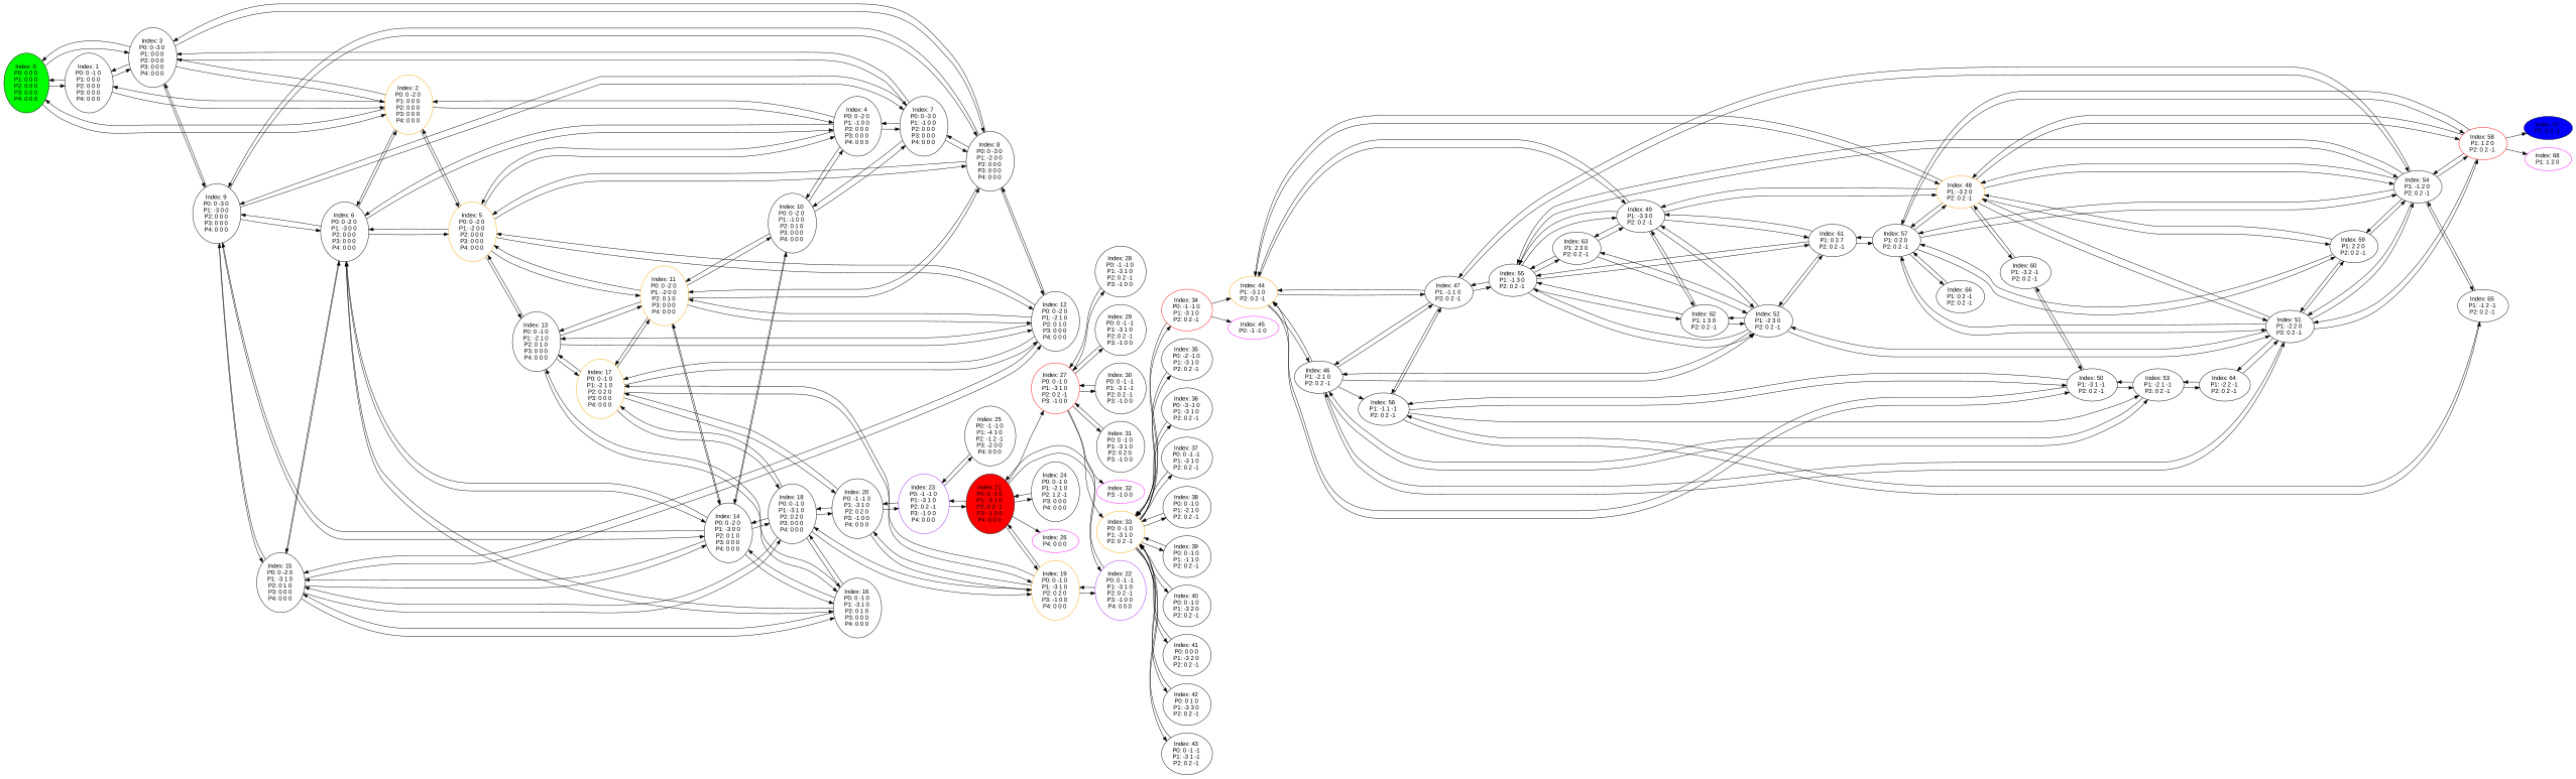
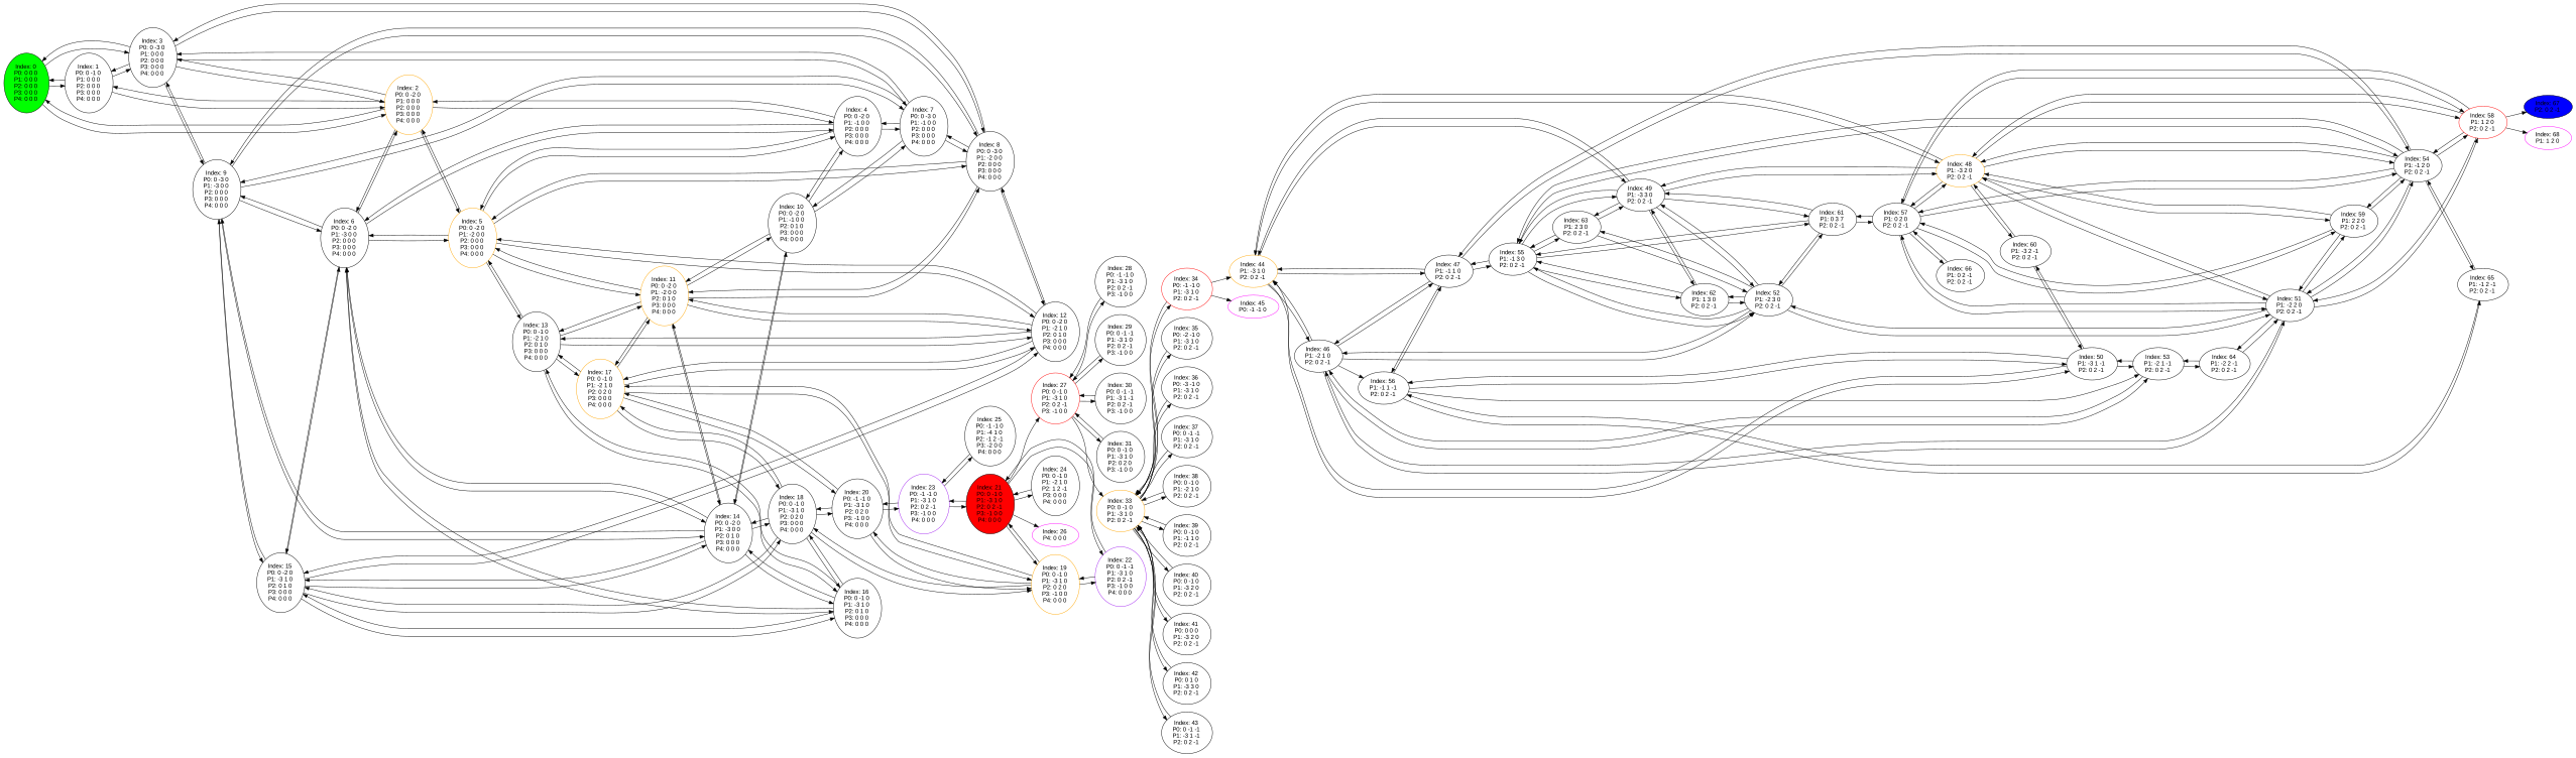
  digraph {
    color=black
    fontname="Liberation Sans"
    rankdir=LR
    node [fontname="Liberation Sans"]
    edge [fontname="Liberation Sans"]
    n1 [fillcolor=green label="Index: 0 \nP0: 0 0 0 \nP1: 0 0 0 \nP2: 0 0 0 \nP3: 0 0 0 \nP4: 0 0 0 \n" style=filled]
    n2 [label="Index: 1 \nP0: 0 -1 0 \nP1: 0 0 0 \nP2: 0 0 0 \nP3: 0 0 0 \nP4: 0 0 0 \n"]
    n3 [color=orange label="Index: 2 \nP0: 0 -2 0 \nP1: 0 0 0 \nP2: 0 0 0 \nP3: 0 0 0 \nP4: 0 0 0 \n"]
    n4 [label="Index: 3 \nP0: 0 -3 0 \nP1: 0 0 0 \nP2: 0 0 0 \nP3: 0 0 0 \nP4: 0 0 0 \n"]
    n5 [label="Index: 4 \nP0: 0 -2 0 \nP1: -1 0 0 \nP2: 0 0 0 \nP3: 0 0 0 \nP4: 0 0 0 \n"]
    n6 [color=orange label="Index: 5 \nP0: 0 -2 0 \nP1: -2 0 0 \nP2: 0 0 0 \nP3: 0 0 0 \nP4: 0 0 0 \n"]
    n7 [label="Index: 6 \nP0: 0 -2 0 \nP1: -3 0 0 \nP2: 0 0 0 \nP3: 0 0 0 \nP4: 0 0 0 \n"]
    n8 [label="Index: 7 \nP0: 0 -3 0 \nP1: -1 0 0 \nP2: 0 0 0 \nP3: 0 0 0 \nP4: 0 0 0 \n"]
    n9 [label="Index: 8 \nP0: 0 -3 0 \nP1: -2 0 0 \nP2: 0 0 0 \nP3: 0 0 0 \nP4: 0 0 0 \n"]
    n10 [label="Index: 9 \nP0: 0 -3 0 \nP1: -3 0 0 \nP2: 0 0 0 \nP3: 0 0 0 \nP4: 0 0 0 \n"]
    n11 [label="Index: 10 \nP0: 0 -2 0 \nP1: -1 0 0 \nP2: 0 1 0 \nP3: 0 0 0 \nP4: 0 0 0 \n"]
    n12 [color=orange label="Index: 11 \nP0: 0 -2 0 \nP1: -2 0 0 \nP2: 0 1 0 \nP3: 0 0 0 \nP4: 0 0 0 \n"]
    n13 [label="Index: 12 \nP0: 0 -2 0 \nP1: -2 1 0 \nP2: 0 1 0 \nP3: 0 0 0 \nP4: 0 0 0 \n"]
    n14 [label="Index: 13 \nP0: 0 -1 0 \nP1: -2 1 0 \nP2: 0 1 0 \nP3: 0 0 0 \nP4: 0 0 0 \n"]
    n15 [label="Index: 14 \nP0: 0 -2 0 \nP1: -3 0 0 \nP2: 0 1 0 \nP3: 0 0 0 \nP4: 0 0 0 \n"]
    n16 [label="Index: 15 \nP0: 0 -2 0 \nP1: -3 1 0 \nP2: 0 1 0 \nP3: 0 0 0 \nP4: 0 0 0 \n"]
    n17 [label="Index: 16 \nP0: 0 -1 0 \nP1: -3 1 0 \nP2: 0 1 0 \nP3: 0 0 0 \nP4: 0 0 0 \n"]
    n18 [color=orange label="Index: 17 \nP0: 0 -1 0 \nP1: -2 1 0 \nP2: 0 2 0 \nP3: 0 0 0 \nP4: 0 0 0 \n"]
    n19 [label="Index: 18 \nP0: 0 -1 0 \nP1: -3 1 0 \nP2: 0 2 0 \nP3: 0 0 0 \nP4: 0 0 0 \n"]
    n20 [color=orange label="Index: 19 \nP0: 0 -1 0 \nP1: -3 1 0 \nP2: 0 2 0 \nP3: -1 0 0 \nP4: 0 0 0 \n"]
    n21 [label="Index: 20 \nP0: -1 -1 0 \nP1: -3 1 0 \nP2: 0 2 0 \nP3: -1 0 0 \nP4: 0 0 0 \n"]
    n22 [fillcolor=red label="Index: 21 \nP0: 0 -1 0 \nP1: -3 1 0 \nP2: 0 2 -1 \nP3: -1 0 0 \nP4: 0 0 0 \n" style=filled]
    n23 [color=purple label="Index: 22 \nP0: 0 -1 -1 \nP1: -3 1 0 \nP2: 0 2 -1 \nP3: -1 0 0 \nP4: 0 0 0 \n"]
    n24 [color=purple label="Index: 23 \nP0: -1 -1 0 \nP1: -3 1 0 \nP2: 0 2 -1 \nP3: -1 0 0 \nP4: 0 0 0 \n"]
    n25 [label="Index: 24 \nP0: 0 -1 0 \nP1: -2 1 0 \nP2: 1 2 -1 \nP3: 0 0 0 \nP4: 0 0 0 \n"]
    n26 [color=fuchsia label="Index: 26 \nP4: 0 0 0 \n"]
    n27 [color=red label="Index: 27 \nP0: 0 -1 0 \nP1: -3 1 0 \nP2: 0 2 -1 \nP3: -1 0 0 \n"]
    n28 [label="Index: 25 \nP0: -1 -1 0 \nP1: -4 1 0 \nP2: -1 2 -1 \nP3: -2 0 0 \nP4: 0 0 0 \n"]
    n29 [label="Index: 28 \nP0: -1 -1 0 \nP1: -3 1 0 \nP2: 0 2 -1 \nP3: -1 0 0 \n"]
    n30 [label="Index: 29 \nP0: 0 -1 -1 \nP1: -3 1 0 \nP2: 0 2 -1 \nP3: -1 0 0 \n"]
    n31 [label="Index: 30 \nP0: 0 -1 -1 \nP1: -3 1 -1 \nP2: 0 2 -1 \nP3: -1 0 0 \n"]
    n32 [label="Index: 31 \nP0: 0 -1 0 \nP1: -3 1 0 \nP2: 0 2 0 \nP3: -1 0 0 \n"]
-   n33 [color=fuchsia label="Index: 32 \nP3: -1 0 0 \n"]
    n34 [color=orange label="Index: 33 \nP0: 0 -1 0 \nP1: -3 1 0 \nP2: 0 2 -1 \n"]
    n35 [color=red label="Index: 34 \nP0: -1 -1 0 \nP1: -3 1 0 \nP2: 0 2 -1 \n"]
    n36 [label="Index: 35 \nP0: -2 -1 0 \nP1: -3 1 0 \nP2: 0 2 -1 \n"]
    n37 [label="Index: 36 \nP0: -3 -1 0 \nP1: -3 1 0 \nP2: 0 2 -1 \n"]
    n38 [label="Index: 37 \nP0: 0 -1 -1 \nP1: -3 1 0 \nP2: 0 2 -1 \n"]
    n39 [label="Index: 38 \nP0: 0 -1 0 \nP1: -2 1 0 \nP2: 0 2 -1 \n"]
    n40 [label="Index: 39 \nP0: 0 -1 0 \nP1: -1 1 0 \nP2: 0 2 -1 \n"]
    n41 [label="Index: 40 \nP0: 0 -1 0 \nP1: -3 2 0 \nP2: 0 2 -1 \n"]
    n42 [label="Index: 41 \nP0: 0 0 0 \nP1: -3 2 0 \nP2: 0 2 -1 \n"]
    n43 [label="Index: 42 \nP0: 0 1 0 \nP1: -3 3 0 \nP2: 0 2 -1 \n"]
    n44 [label="Index: 43 \nP0: 0 -1 -1 \nP1: -3 1 -1 \nP2: 0 2 -1 \n"]
    n45 [color=orange label="Index: 44 \nP1: -3 1 0 \nP2: 0 2 -1 \n"]
    n46 [color=fuchsia label="Index: 45 \nP0: -1 -1 0 \n"]
    n47 [label="Index: 46 \nP1: -2 1 0 \nP2: 0 2 -1 \n"]
    n48 [label="Index: 47 \nP1: -1 1 0 \nP2: 0 2 -1 \n"]
    n49 [color=orange label="Index: 48 \nP1: -3 2 0 \nP2: 0 2 -1 \n"]
    n50 [label="Index: 49 \nP1: -3 3 0 \nP2: 0 2 -1 \n"]
    n51 [label="Index: 50 \nP1: -3 1 -1 \nP2: 0 2 -1 \n"]
    n52 [label="Index: 51 \nP1: -2 2 0 \nP2: 0 2 -1 \n"]
    n53 [label="Index: 52 \nP1: -2 3 0 \nP2: 0 2 -1 \n"]
    n54 [label="Index: 53 \nP1: -2 1 -1 \nP2: 0 2 -1 \n"]
    n55 [label="Index: 56 \nP1: -1 1 -1 \nP2: 0 2 -1 \n"]
    n56 [label="Index: 54 \nP1: -1 2 0 \nP2: 0 2 -1 \n"]
    n57 [label="Index: 55 \nP1: -1 3 0 \nP2: 0 2 -1 \n"]
    n58 [label="Index: 57 \nP1: 0 2 0 \nP2: 0 2 -1 \n"]
    n59 [color=red label="Index: 58 \nP1: 1 2 0 \nP2: 0 2 -1 \n"]
    n60 [label="Index: 59 \nP1: 2 2 0 \nP2: 0 2 -1 \n"]
    n61 [label="Index: 60 \nP1: -3 2 -1 \nP2: 0 2 -1 \n"]
    n62 [label="Index: 61 \nP1: 0 3 7 \nP2: 0 2 -1 \n"]
    n63 [label="Index: 62 \nP1: 1 3 0 \nP2: 0 2 -1 \n"]
    n64 [label="Index: 63 \nP1: 2 3 0 \nP2: 0 2 -1 \n"]
    n65 [label="Index: 64 \nP1: -2 2 -1 \nP2: 0 2 -1 \n"]
    n66 [label="Index: 65 \nP1: -1 2 -1 \nP2: 0 2 -1 \n"]
    n67 [label="Index: 66 \nP1: 0 2 -1 \nP2: 0 2 -1 \n"]
    n68 [fillcolor=blue label="Index: 67 \nP2: 0 2 -1 \n" style=filled]
    n69 [color=fuchsia label="Index: 68 \nP1: 1 2 0 \n"]
    n1 -> n2
    n1 -> n3
    n1 -> n4
    n2 -> n1
    n2 -> n3
    n2 -> n4
    n3 -> n1
    n3 -> n2
    n3 -> n4
    n3 -> n5
    n3 -> n6
    n3 -> n7
    n4 -> n1
    n4 -> n2
    n4 -> n3
    n4 -> n8
    n4 -> n9
    n4 -> n10
    n5 -> n3
    n5 -> n6
    n5 -> n7
    n5 -> n8
    n5 -> n11
    n6 -> n3
    n6 -> n5
    n6 -> n7
    n6 -> n9
    n6 -> n12
    n6 -> n13
    n6 -> n14
    n7 -> n3
    n7 -> n5
    n7 -> n6
    n7 -> n10
    n7 -> n15
    n7 -> n16
    n7 -> n17
    n8 -> n4
    n8 -> n5
    n8 -> n9
    n8 -> n10
    n8 -> n11
    n9 -> n4
    n9 -> n6
    n9 -> n8
    n9 -> n10
    n9 -> n12
    n9 -> n13
    n10 -> n4
    n10 -> n7
    n10 -> n8
    n10 -> n9
    n10 -> n15
    n10 -> n16
    n11 -> n5
    n11 -> n8
    n11 -> n12
    n11 -> n15
    n12 -> n6
    n12 -> n9
    n12 -> n11
    n12 -> n13
    n12 -> n14
    n12 -> n15
    n12 -> n18
    n13 -> n6
    n13 -> n9
    n13 -> n12
    n13 -> n14
    n13 -> n16
    n13 -> n18
    n14 -> n6
    n14 -> n12
    n14 -> n13
    n14 -> n17
    n14 -> n18
    n15 -> n7
    n15 -> n10
    n15 -> n11
    n15 -> n12
    n15 -> n16
    n15 -> n17
    n15 -> n19
    n16 -> n7
    n16 -> n10
    n16 -> n13
    n16 -> n15
    n16 -> n17
    n16 -> n19
    n17 -> n7
    n17 -> n14
    n17 -> n15
    n17 -> n16
    n17 -> n19
    n18 -> n12
    n18 -> n13
    n18 -> n14
    n18 -> n19
    n18 -> n20
    n18 -> n21
    n19 -> n15
    n19 -> n16
    n19 -> n17
    n19 -> n18
    n19 -> n20
    n19 -> n21
    n20 -> n18
    n20 -> n19
    n20 -> n21
    n20 -> n22
    n20 -> n23
    n21 -> n18
    n21 -> n19
    n21 -> n20
    n21 -> n24
    n22 -> n20
    n22 -> n23
    n22 -> n24
    n22 -> n25
    n22 -> n26
    n22 -> n27
    n23 -> n20
    n23 -> n22
    n24 -> n21
    n24 -> n22
    n24 -> n28
    n25 -> n22
    n27 -> n29
    n27 -> n30
    n27 -> n31
    n27 -> n32
-   n27 -> n33
    n27 -> n34
    n28 -> n24
    n29 -> n27
    n30 -> n27
    n31 -> n27
    n32 -> n27
    n34 -> n35
    n34 -> n36
    n34 -> n37
    n34 -> n38
    n34 -> n39
    n34 -> n40
    n34 -> n41
    n34 -> n42
    n34 -> n43
    n34 -> n44
    n35 -> n34
    n35 -> n45
    n35 -> n46
    n36 -> n34
    n37 -> n34
    n38 -> n34
    n39 -> n34
    n40 -> n34
    n41 -> n34
    n42 -> n34
    n43 -> n34
    n44 -> n34
    n45 -> n47
    n45 -> n48
    n45 -> n49
    n45 -> n50
    n45 -> n51
    n47 -> n45
    n47 -> n48
    n47 -> n52
    n47 -> n53
    n47 -> n54
    n47 -> n55
    n48 -> n45
    n48 -> n47
    n48 -> n55
    n48 -> n56
    n48 -> n57
    n49 -> n45
    n49 -> n50
    n49 -> n52
    n49 -> n56
    n49 -> n58
    n49 -> n59
    n49 -> n60
    n49 -> n61
    n50 -> n45
    n50 -> n49
    n50 -> n53
    n50 -> n57
    n50 -> n62
    n50 -> n63
    n50 -> n64
    n51 -> n45
    n51 -> n54
    n51 -> n55
    n51 -> n61
    n52 -> n47
    n52 -> n49
    n52 -> n53
    n52 -> n56
    n52 -> n58
    n52 -> n59
    n52 -> n60
    n52 -> n65
    n53 -> n47
    n53 -> n50
    n53 -> n52
    n53 -> n57
    n53 -> n62
    n53 -> n63
    n53 -> n64
    n54 -> n47
    n54 -> n51
    n54 -> n65
    n55 -> n48
    n55 -> n51
    n55 -> n54
    n55 -> n66
    n56 -> n48
    n56 -> n49
    n56 -> n52
    n56 -> n57
    n56 -> n58
    n56 -> n59
    n56 -> n60
    n56 -> n66
    n57 -> n48
    n57 -> n50
    n57 -> n53
    n57 -> n56
    n57 -> n62
    n57 -> n63
    n57 -> n64
    n58 -> n49
    n58 -> n52
    n58 -> n56
    n58 -> n59
    n58 -> n60
    n58 -> n62
    n58 -> n67
    n59 -> n49
    n59 -> n52
    n59 -> n56
    n59 -> n58
    n59 -> n68
    n59 -> n69
    n60 -> n49
    n60 -> n52
    n60 -> n56
    n60 -> n58
    n61 -> n49
    n61 -> n51
    n62 -> n50
    n62 -> n53
    n62 -> n57
    n62 -> n58
    n63 -> n50
    n63 -> n53
    n63 -> n57
    n64 -> n50
    n64 -> n53
    n64 -> n57
    n65 -> n52
    n65 -> n54
    n66 -> n55
    n66 -> n56
    n67 -> n58
  }
